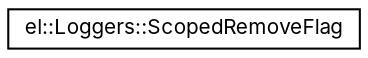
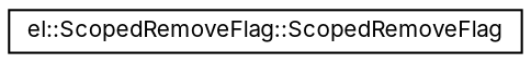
  digraph {
    rankdir=LR
    fontname=Inter
-   n1 [color=black fillcolor=white fontname=Inter fontsize=10 height=0.2 label="el::Loggers::ScopedRemoveFlag" shape=record style=filled width=0.4]
+   n1 [color=black fillcolor=white fontname=Inter fontsize=10 height=0.2 label="el::ScopedRemoveFlag::ScopedRemoveFlag" shape=record style=filled width=0.4]
  }
